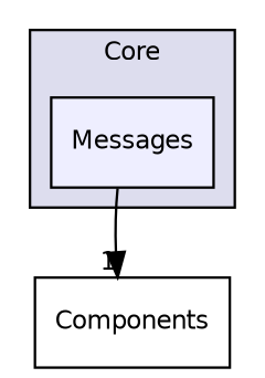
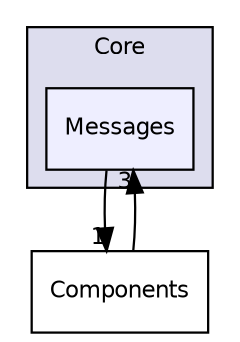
  digraph {
    compound=true
    node [fontname=Helvetica fontsize=10 shape=box]
    edge [labeldistance=1.5 labelfontname=Helvetica labelfontsize=10]
    n1 [fillcolor="#eeeeff" label=Messages pencolor=black style=filled]
    n2 [label=Components]
    subgraph cluster_1 {
      bgcolor="#ddddee"
      fontname=Helvetica
      fontsize=10
      label=Core
      pencolor=black
      n1
    }
    n1 -> n2 [headlabel=1]
+   n2 -> n1 [headlabel=3]
  }
